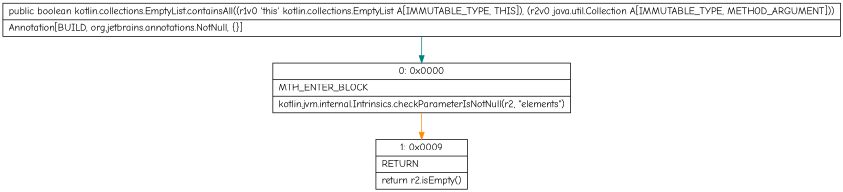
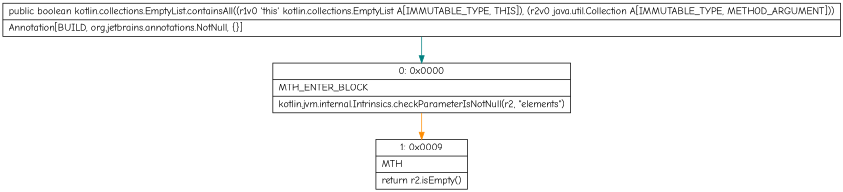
  digraph {
    fontname="Comic Neue"
    node [shape=record fontname="Comic Neue"]
    edge [fontname="Comic Neue"]
    n1 [label="{0\:\ 0x0000|MTH_ENTER_BLOCK\l|kotlin.jvm.internal.Intrinsics.checkParameterIsNotNull(r2, \"elements\")\l}"]
-   n2 [label="{1\:\ 0x0009|RETURN\l|return r2.isEmpty()\l}"]
+   n2 [label="{1\:\ 0x0009|MTH\l|return r2.isEmpty()\l}"]
    n3 [label="{public boolean kotlin.collections.EmptyList.containsAll((r1v0 'this' kotlin.collections.EmptyList A[IMMUTABLE_TYPE, THIS]), (r2v0 java.util.Collection A[IMMUTABLE_TYPE, METHOD_ARGUMENT]))  | Annotation[BUILD, org.jetbrains.annotations.NotNull, \{\}]\l}"]
    n1 -> n2 [color=darkorange]
    n3 -> n1 [color=teal]
  }
